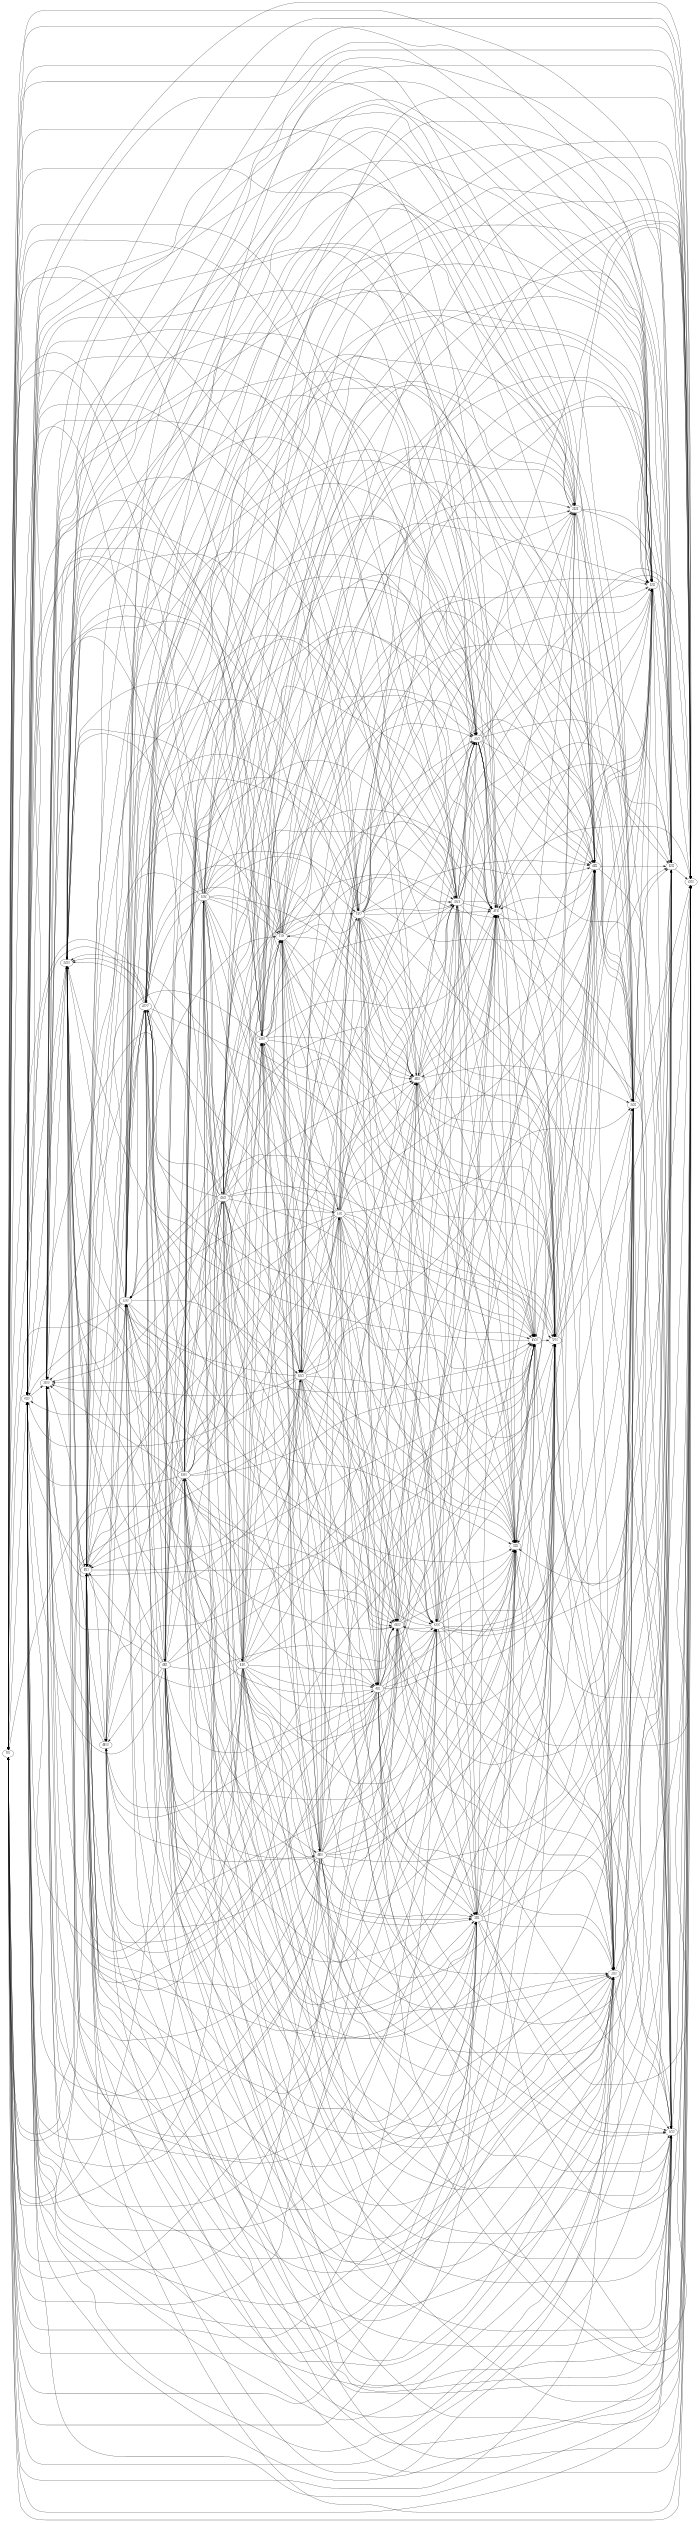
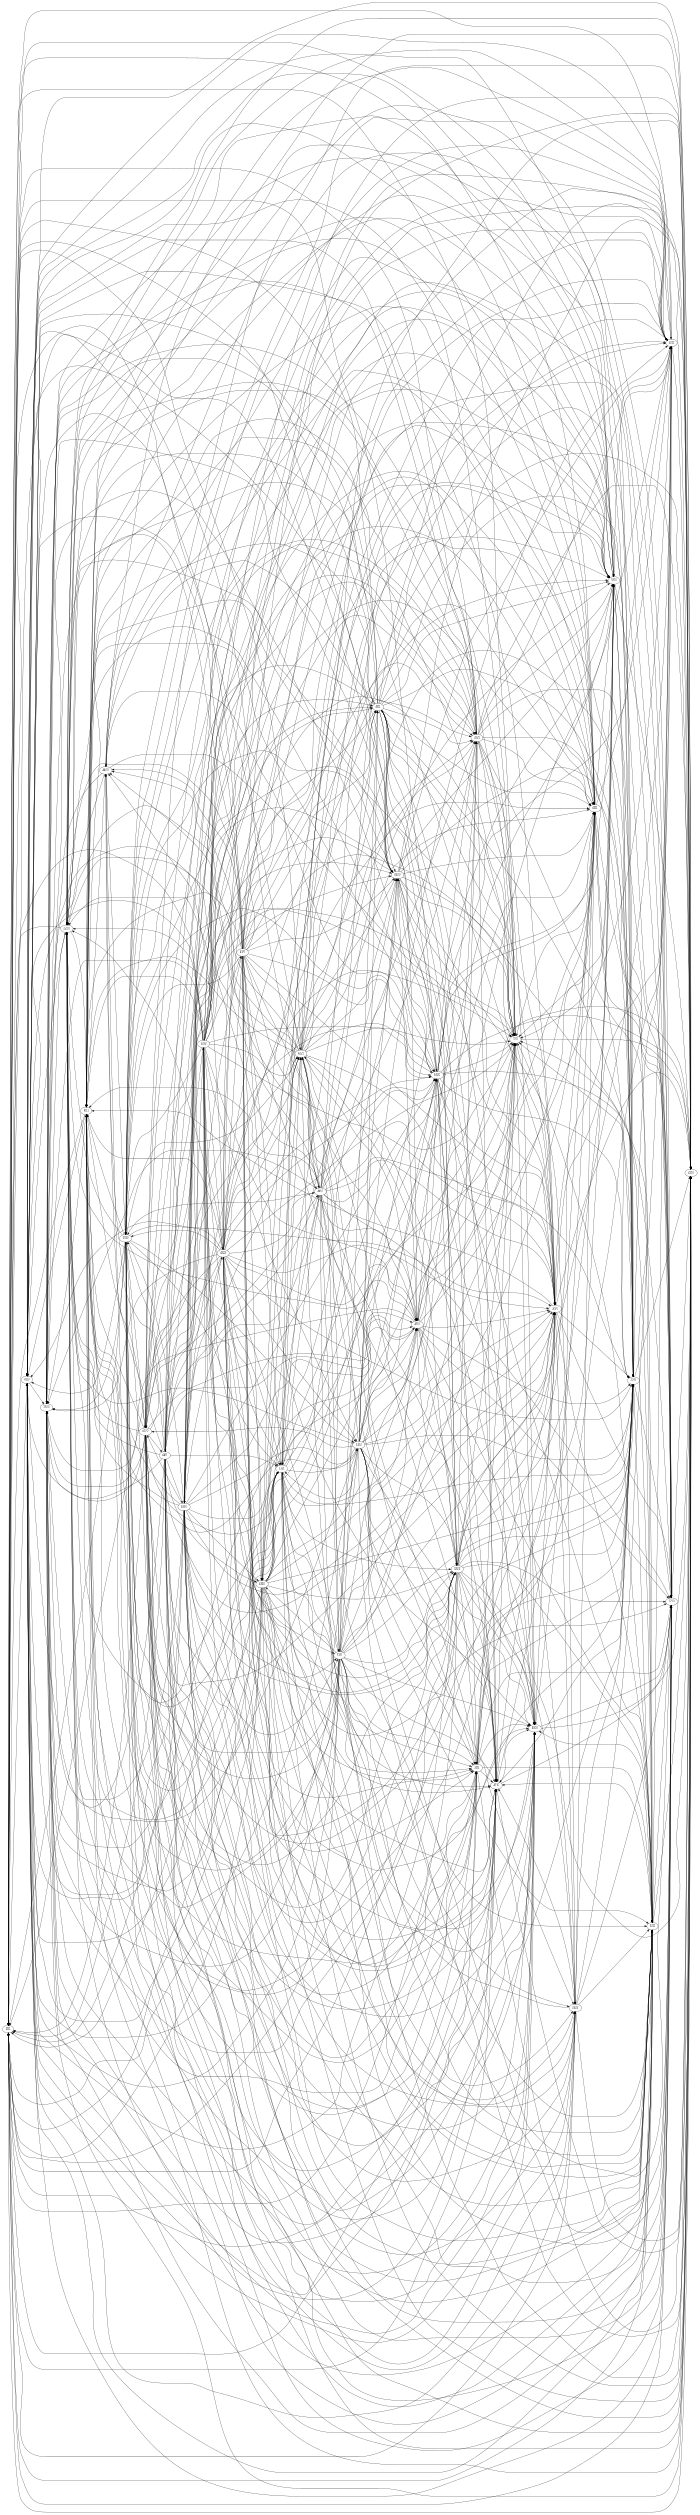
  digraph {
    fontname="Comic Neue"
    rankdir=LR
    node [fontname="Comic Neue"]
    edge [fontname="Comic Neue"]
    2111
    4110
    3300
    4300
    2210
    2220
    3210
    3220
    2211
    3111
    4111
    3310
    4400
    2221
    n15 [label=6320]
    3330
    3211
    4210
    4211
    4310
    2222
    3221
    3222
    3311
    4220
    4221
    4311
    4410
    3321
    3331
    4320
    4330
    3322
    4222
    4411
    3332
    4321
    4322
    2111 -> 4110
    4110 -> 3300
    4110 -> 4300
    3300 -> 2210
    3300 -> 2220
    4300 -> 3300
    4300 -> 2210
    4300 -> 2220
    4300 -> 3210
    4300 -> 3220
    2210 -> 2111
    2210 -> 4110
    2220 -> 2111
    2220 -> 4110
    2220 -> 2210
    2220 -> 2211
    2220 -> 3111
    2220 -> 4111
    3210 -> 2111
    3210 -> 4110
    3210 -> 2210
    3220 -> 2111
    3220 -> 4110
    3220 -> 2210
    3220 -> 2220
    3220 -> 3210
    3220 -> 2211
    3220 -> 3111
    3220 -> 4111
    3220 -> 2221
    3220 -> 3211
    3220 -> 4210
    3220 -> 2222
    2211 -> 2111
    2211 -> 4110
    2211 -> 2210
    2211 -> 3111
    2211 -> 4111
    3111 -> 2111
    3111 -> 4110
    3111 -> 3300
    3111 -> 4300
    3111 -> 2210
    4111 -> 2111
    4111 -> 4110
    4111 -> 3300
    4111 -> 4300
    4111 -> 2210
    4111 -> 3210
    4111 -> 3111
    4111 -> 3310
    4111 -> 4400
    3310 -> 2111
    3310 -> 4110
    3310 -> 3300
    3310 -> 2210
    3310 -> 2220
    3310 -> 3210
    3310 -> 3220
    3310 -> 2211
    3310 -> 3111
    3310 -> 2221
    4400 -> 3300
    4400 -> 4300
    4400 -> 2210
    4400 -> 2220
    4400 -> 3210
    4400 -> 3220
    4400 -> 3310
    4400 -> n15
    4400 -> 3330
    2221 -> 2111
    2221 -> 4110
    2221 -> 2210
    2221 -> 2220
    2221 -> 3210
    2221 -> 2211
    2221 -> 3111
    2221 -> 4111
    2221 -> 3211
    2221 -> 4210
    2221 -> 4211
    n15 -> 2111
    n15 -> 4110
    n15 -> 3300
    n15 -> 2210
    n15 -> 2220
    n15 -> 3210
    n15 -> 3220
    n15 -> 2211
    n15 -> 3111
    n15 -> 4111
    n15 -> 3310
    n15 -> 2221
    n15 -> 3211
    n15 -> 4210
    n15 -> 4211
    n15 -> 2222
    n15 -> 3221
    n15 -> 3222
    n15 -> 4220
    3330 -> 2111
    3330 -> 4110
    3330 -> 3300
    3330 -> 4300
    3330 -> 2210
    3330 -> 2220
    3330 -> 3210
    3330 -> 3220
    3330 -> 2211
    3330 -> 3111
    3330 -> 4111
    3330 -> 3310
    3330 -> 2221
    3330 -> n15
    3330 -> 3211
    3330 -> 4210
    3330 -> 4211
    3330 -> 2222
    3330 -> 3221
    3330 -> 3222
    3330 -> 3311
    3330 -> 4220
    3330 -> 4221
    3330 -> 3321
    3330 -> 3322
    3330 -> 4222
    3211 -> 2111
    3211 -> 4110
    3211 -> 3300
    3211 -> 4300
    3211 -> 2210
    3211 -> 2220
    3211 -> 3210
    3211 -> 2211
+   3211 -> 3111
    3211 -> 4111
    3211 -> 4210
    4210 -> 2111
    4210 -> 4110
    4210 -> 3300
    4210 -> 4300
    4210 -> 2210
    4210 -> 3210
    4210 -> 3111
    4211 -> 2111
    4211 -> 4110
    4211 -> 3300
    4211 -> 4300
    4211 -> 2220
    4211 -> 3210
    4211 -> 2211
    4211 -> 3111
    4211 -> 4111
    4211 -> 3310
    4211 -> 4400
    4211 -> 3211
    4211 -> 4210
    4211 -> 4310
    4310 -> 2111
    4310 -> 4110
    4310 -> 3300
    4310 -> 4300
    4310 -> 2210
    4310 -> 2220
    4310 -> 3210
    4310 -> 3220
    4310 -> 2211
    4310 -> 3111
    4310 -> 3310
    4310 -> 2221
    4310 -> n15
    4310 -> 3211
    4310 -> 4210
    2222 -> 2111
    2222 -> 4110
    2222 -> 2210
-   2222 -> 2220
+   2222 -> 4221
    2222 -> 3210
    2222 -> 2211
    2222 -> 3111
    2222 -> 4111
    2222 -> 2221
    2222 -> 3211
    2222 -> 4210
    2222 -> 4211
    3221 -> 2111
    3221 -> 4110
    3221 -> 3300
    3221 -> 4300
    3221 -> 2210
    3221 -> 2220
    3221 -> 3210
    3221 -> 3220
    3221 -> 2211
    3221 -> 3111
    3221 -> 4111
    3221 -> 3310
    3221 -> 2221
    3221 -> 3211
    3221 -> 4210
    3221 -> 4211
    3222 -> 2111
    3222 -> 4110
    3222 -> 3300
    3222 -> 4300
    3222 -> 2210
    3222 -> 2220
    3222 -> 3210
    3222 -> 3220
    3222 -> 2211
    3222 -> 3111
    3222 -> 4111
    3222 -> 3310
    3222 -> 2221
    3222 -> 3211
    3222 -> 4210
    3222 -> 4211
    3222 -> 4310
    3222 -> 2222
    3222 -> 3221
    3222 -> 3311
    3222 -> 4220
    3222 -> 4221
    3222 -> 4311
    3311 -> 2111
    3311 -> 4110
    3311 -> 3300
    3311 -> 4300
    3311 -> 2210
    3311 -> 2220
    3311 -> 3210
    3311 -> 3220
    3311 -> 2211
    3311 -> 3111
    3311 -> 4111
    3311 -> 3310
    3311 -> 2221
    3311 -> 3211
    3311 -> 4210
    4220 -> 2111
    4220 -> 4110
    4220 -> 3300
    4220 -> 4300
    4220 -> 2210
    4220 -> 2220
    4220 -> 3210
    4220 -> 3220
    4220 -> 2211
    4220 -> 3111
    4220 -> 4111
    4220 -> 3310
    4220 -> 2221
    4220 -> 3211
    4220 -> 4211
    4220 -> 4310
    4221 -> 2111
    4221 -> 4110
    4221 -> 3300
    4221 -> 4300
    4221 -> 2210
    4221 -> 2220
    4221 -> 3210
    4221 -> 3220
    4221 -> 2211
    4221 -> 3111
    4221 -> 4111
    4221 -> 3310
    4221 -> 4400
    4221 -> 2221
    4221 -> 3211
    4221 -> 4210
    4221 -> 4211
    4221 -> 4310
    4221 -> 3221
    4221 -> 3311
    4221 -> 4220
    4221 -> 4311
    4221 -> 4410
    4311 -> 2111
    4311 -> 4110
    4311 -> 3300
    4311 -> 4300
    4311 -> 2210
    4311 -> 2220
    4311 -> 3210
    4311 -> 3220
    4311 -> 2211
    4311 -> 3111
    4311 -> 4111
    4311 -> 3310
    4311 -> 4400
    4311 -> 2221
    4311 -> n15
    4311 -> 3330
    4311 -> 3211
    4311 -> 4210
    4311 -> 4211
    4311 -> 4310
    4311 -> 3221
    4311 -> 3311
    4311 -> 4220
    4410 -> 2111
    4410 -> 4110
    4410 -> 3300
    4410 -> 4300
    4410 -> 2210
    4410 -> 2220
    4410 -> 3210
    4410 -> 3220
    4410 -> 2211
    4410 -> 3111
    4410 -> 4111
    4410 -> 3310
    4410 -> 4400
    4410 -> 2221
    4410 -> n15
    4410 -> 3330
    4410 -> 3211
    4410 -> 4210
    4410 -> 4310
    4410 -> 3221
    4410 -> 3311
    4410 -> 4220
    4410 -> 3321
    4410 -> 3331
    4410 -> 4320
    4410 -> 4330
    3321 -> 2111
    3321 -> 4110
    3321 -> 3300
    3321 -> 4300
    3321 -> 2210
    3321 -> 2220
    3321 -> 3210
    3321 -> 3220
    3321 -> 2211
    3321 -> 3111
    3321 -> 4111
    3321 -> 3310
    3321 -> 2221
    3321 -> n15
    3321 -> 3211
    3321 -> 4210
    3321 -> 4211
    3321 -> 4310
    3321 -> 2222
    3321 -> 3221
    3321 -> 3222
    3321 -> 3311
    3321 -> 4220
    3321 -> 4221
    3331 -> 2111
    3331 -> 4110
    3331 -> 3300
    3331 -> 4300
    3331 -> 2210
    3331 -> 2220
    3331 -> 3210
    3331 -> 3220
    3331 -> 3111
    3331 -> 4111
    3331 -> 3310
    3331 -> 2221
    3331 -> n15
    3331 -> 3330
    3331 -> 3211
    3331 -> 4210
    3331 -> 4211
    3331 -> 4310
    3331 -> 2222
    3331 -> 3221
    3331 -> 3222
    3331 -> 3311
-   3331 -> 4220
    3331 -> 4221
    3331 -> 4311
    3331 -> 3321
    3331 -> 4320
    3331 -> 3322
    3331 -> 4222
    4320 -> 2111
    4320 -> 4110
    4320 -> 3300
    4320 -> 4300
    4320 -> 2210
    4320 -> 2220
    4320 -> 3210
    4320 -> 3220
    4320 -> 2211
    4320 -> 3111
    4320 -> 4111
    4320 -> 3310
    4320 -> 2221
    4320 -> n15
    4320 -> 3211
    4320 -> 4210
    4320 -> 4211
    4320 -> 4310
    4320 -> 2222
    4320 -> 3221
    4320 -> 3222
    4320 -> 3311
    4320 -> 4220
    4320 -> 4221
    4320 -> 3321
    4330 -> 2111
    4330 -> 4110
    4330 -> 3300
    4330 -> 4300
    4330 -> 2210
    4330 -> 2220
    4330 -> 3210
    4330 -> 3220
    4330 -> 2211
    4330 -> 3111
    4330 -> 4111
    4330 -> 3310
    4330 -> 2221
    4330 -> n15
    4330 -> 3330
    4330 -> 3211
    4330 -> 4210
    4330 -> 4211
    4330 -> 4310
    4330 -> 2222
    4330 -> 3221
    4330 -> 3222
    4330 -> 3311
    4330 -> 4220
    4330 -> 4221
    4330 -> 4311
    4330 -> 3321
    4330 -> 3331
    4330 -> 4320
    4330 -> 3322
    4330 -> 4222
    4330 -> 3332
-   4330 -> 4321
+   4321 -> 4330
    4330 -> 4322
-   2111 -> 3322
+   3322 -> 2111
    3322 -> 4110
    3322 -> 3300
    3322 -> 4300
    3322 -> 2210
    3322 -> 2220
    3322 -> 3210
    3322 -> 3220
    3322 -> 2211
    3322 -> 3111
    3322 -> 4111
    3322 -> 3310
    3322 -> 2221
    3322 -> n15
    3322 -> 3211
    3322 -> 4210
    3322 -> 4211
    3322 -> 4310
    3322 -> 2222
    3322 -> 3221
    3322 -> 3222
    3322 -> 3311
    3322 -> 4220
    3322 -> 4221
    3322 -> 4311
    3322 -> 3321
    3322 -> 4222
    4222 -> 2111
    4222 -> 4110
    4222 -> 3300
    4222 -> 4300
    4222 -> 2210
    4222 -> 2220
    4222 -> 3210
    4222 -> 3220
    4222 -> 2211
    4222 -> 3111
    4222 -> 4111
    4222 -> 3310
    4222 -> 4400
    4222 -> 2221
    4222 -> n15
    4222 -> 3211
    4222 -> 4210
    4222 -> 4211
    4222 -> 4310
    4222 -> 2222
    4222 -> 3221
    4222 -> 3222
    4222 -> 3311
    4222 -> 4220
    4222 -> 4221
    4222 -> 4311
    4222 -> 4410
    4222 -> 3321
    4222 -> 4411
    4411 -> 2111
    4411 -> 4110
    4411 -> 3300
    4411 -> 4300
    4411 -> 2210
    4411 -> 2220
    4411 -> 3210
    4411 -> 3220
    4411 -> 2211
    4411 -> 3111
    4411 -> 4111
    4411 -> 3310
    4411 -> 4400
    4411 -> 2221
    4411 -> n15
    4411 -> 3330
    4411 -> 3211
    4411 -> 4210
    4411 -> 4211
    4411 -> 4310
    4411 -> 3221
    4411 -> 3311
    4411 -> 4220
    4411 -> 4311
    4411 -> 4410
    4411 -> 3321
    4411 -> 3331
    4411 -> 4320
    4411 -> 4330
    3332 -> 2111
    3332 -> 4110
    3332 -> 3300
    3332 -> 4300
    3332 -> 2210
    3332 -> 2220
    3332 -> 3210
    3332 -> 3220
    3332 -> 2211
    3332 -> 3111
    3332 -> 4111
    3332 -> 3310
    3332 -> 2221
    3332 -> n15
    3332 -> 3330
    3332 -> 3211
    3332 -> 4210
    3332 -> 4211
    3332 -> 4310
    3332 -> 2222
    3332 -> 3221
    3332 -> 3222
    3332 -> 3311
    3332 -> 4220
    3332 -> 4221
    3332 -> 4311
    3332 -> 3321
    3332 -> 3331
    3332 -> 4320
    3332 -> 3322
    3332 -> 4222
    3332 -> 4321
    3332 -> 4322
    4321 -> 2111
    4321 -> 4110
    4321 -> 3300
    4321 -> 4300
    4321 -> 2210
    4321 -> 2220
    4321 -> 3210
    4321 -> 3220
    4321 -> 2211
    4321 -> 3111
    4321 -> 4111
    4321 -> 3310
    4321 -> 4400
    4321 -> 2221
    4321 -> n15
    4321 -> 3330
    4321 -> 3211
    4321 -> 4210
    4321 -> 4211
    4321 -> 4310
    4321 -> 2222
    4321 -> 3221
    4321 -> 3222
    4321 -> 3311
    4321 -> 4220
    4321 -> 4221
    4321 -> 4311
    4321 -> 4410
    4321 -> 3321
    4321 -> 4320
    4322 -> 2111
    4322 -> 4110
    4322 -> 3300
    4322 -> 4300
    4322 -> 2210
    4322 -> 2220
    4322 -> 3210
    4322 -> 3220
    4322 -> 2211
    4322 -> 3111
    4322 -> 4111
    4322 -> 3310
    4322 -> 4400
    4322 -> 2221
    4322 -> n15
    4322 -> 3330
    4322 -> 3211
-   4322 -> 4210
+   4210 -> 4322
    4322 -> 4211
    4322 -> 4310
    4322 -> 3221
    4322 -> 3222
    4322 -> 3311
    4322 -> 4220
    4322 -> 4221
    4322 -> 4311
    4322 -> 4410
    4322 -> 3321
    4322 -> 3331
    4322 -> 4320
    4322 -> 3322
    4322 -> 4222
    4322 -> 4411
    4322 -> 4321
  }
